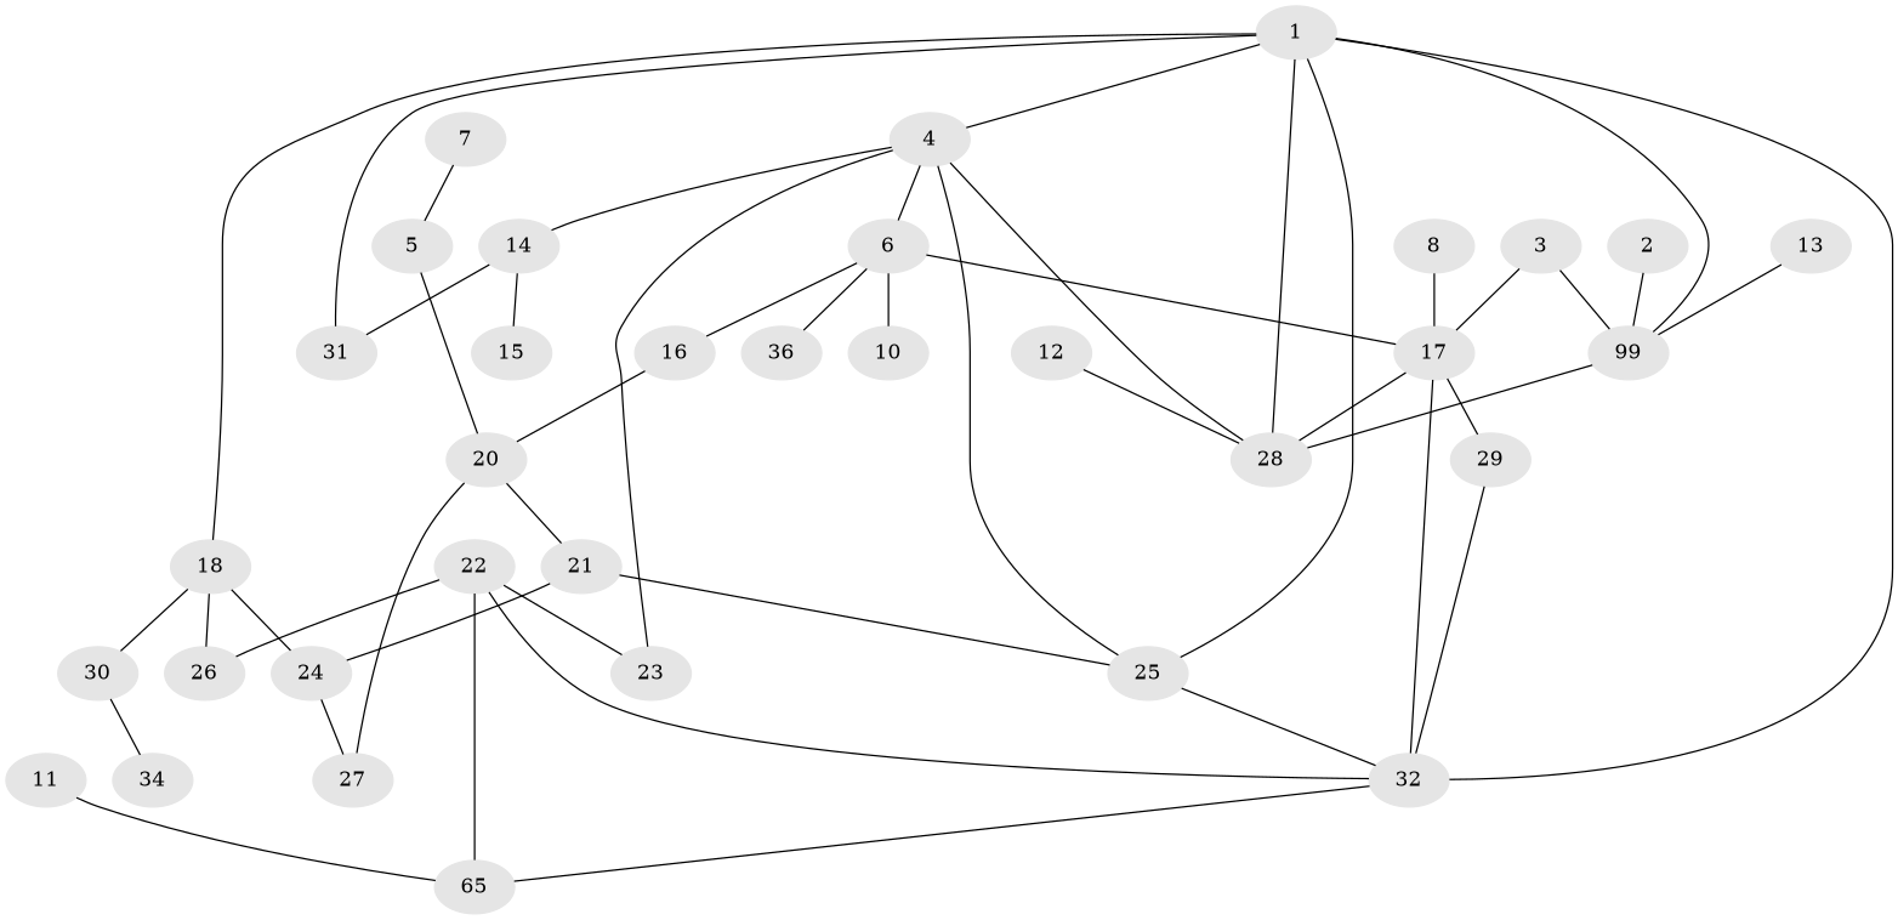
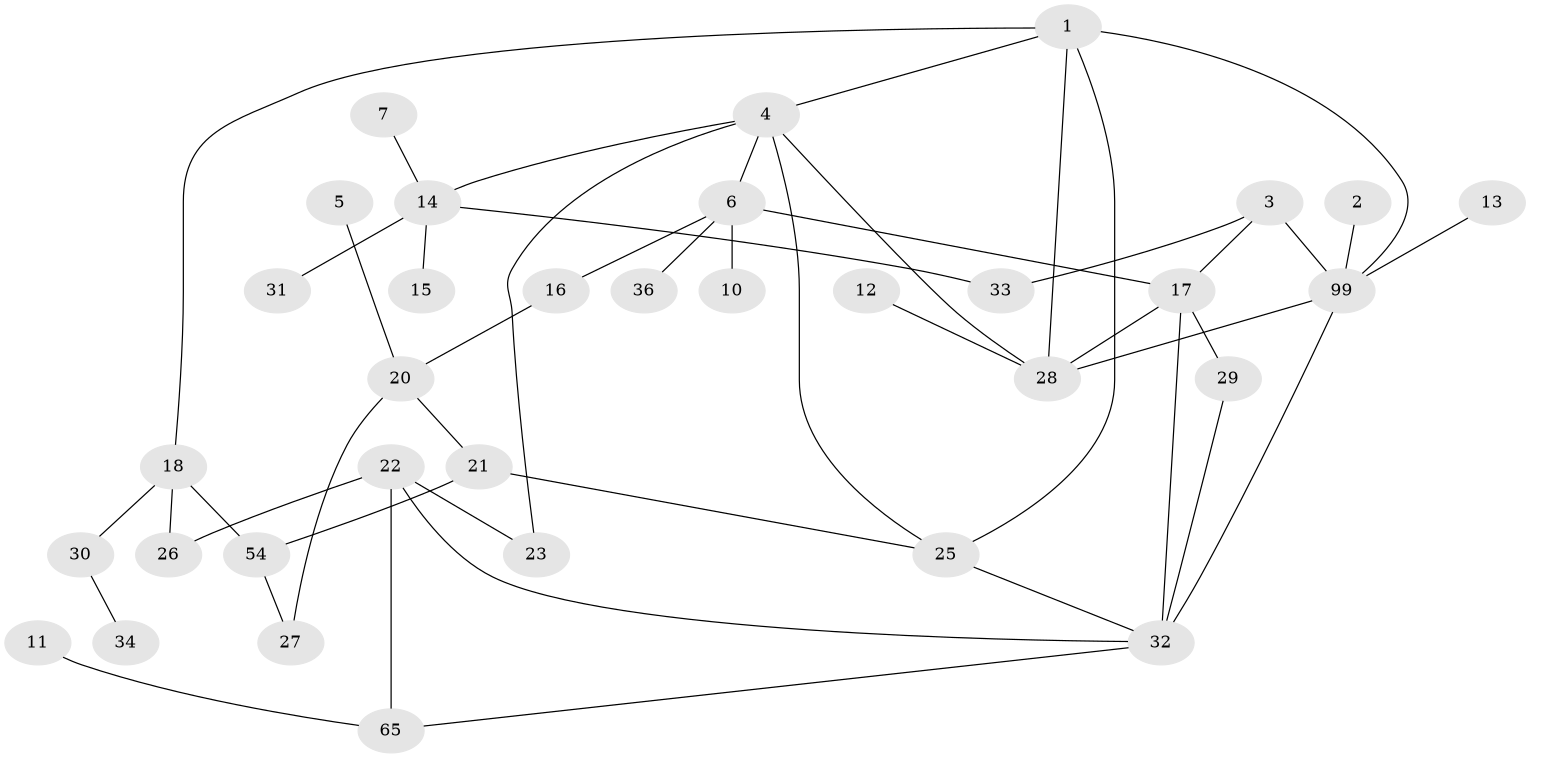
  graph {
    node [color=gray90 style=filled]
    edge [weight=1.0]
    1
    4
    18
    n4 [label=99]
    25
    28
    31
    32
    6
    14
    23
-   24
+   24 [label=54]
    26
    30
    n15 [label=65]
    2
    3
    17
+   33
    29
    10
    16
    36
    15
    5
    20
    21
    27
    7
-   8
    11
    12
    13
    34
    22
    1 -- 4
    1 -- 18
    1 -- n4
    1 -- 25
    1 -- 28
-   1 -- 31
-   1 -- 32
+   n4 -- 32
    4 -- 25
    4 -- 28
    4 -- 6
    4 -- 14
    4 -- 23
    18 -- 24
    18 -- 26
    18 -- 30
    n4 -- 28
    25 -- 32
    32 -- n15
    6 -- 17
    6 -- 10
    6 -- 16
    6 -- 36
    14 -- 31
+   14 -- 33
    14 -- 15
    24 -- 27
    30 -- 34
    2 -- n4
    3 -- n4
    3 -- 17
+   3 -- 33
    17 -- 28
    17 -- 32
    17 -- 29
    29 -- 32
    16 -- 20
    5 -- 20
    20 -- 21
    20 -- 27
    21 -- 25
    21 -- 24
-   7 -- 5
-   8 -- 17
+   7 -- 14
    11 -- n15
    12 -- 28
    13 -- n4
    22 -- 32
    22 -- 23
    22 -- 26
    22 -- n15
  }
